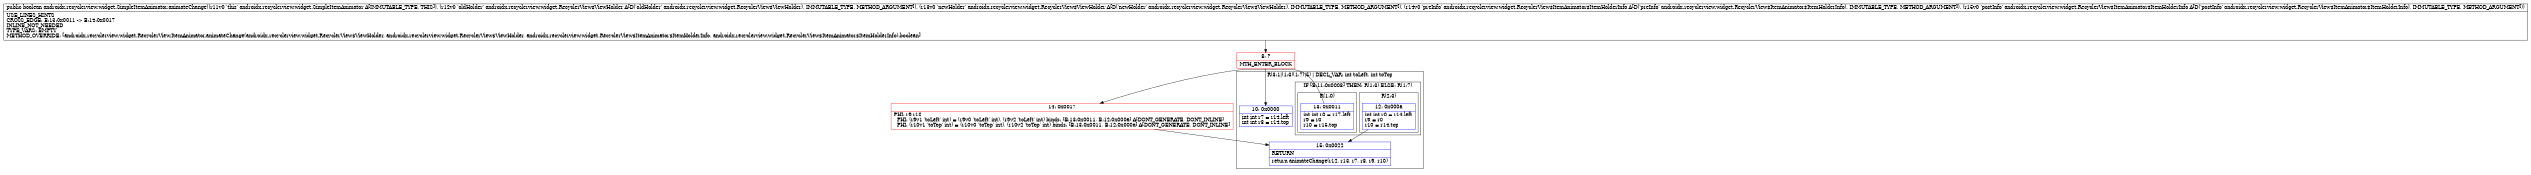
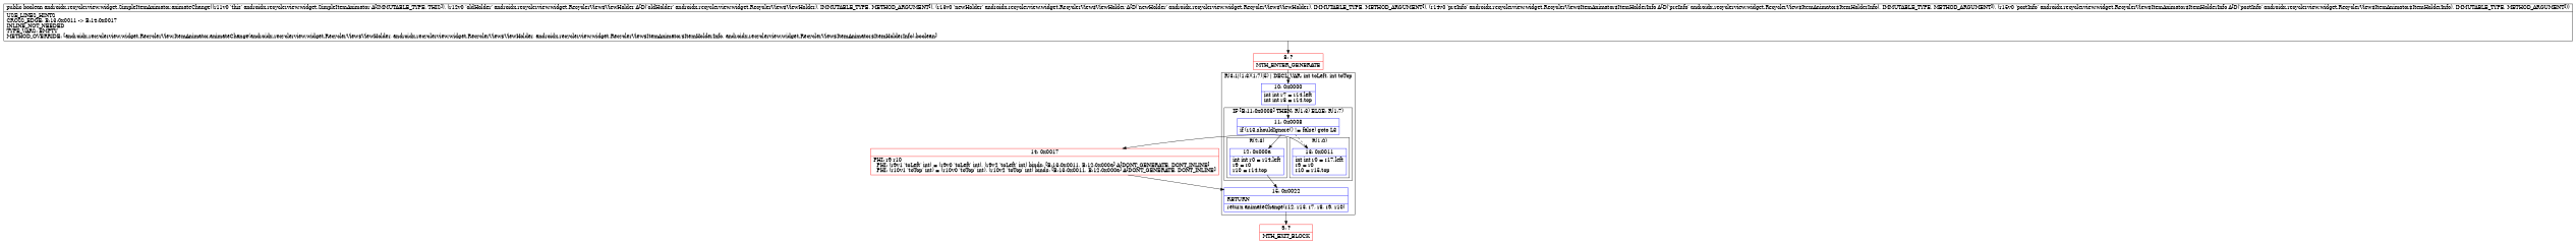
  digraph {
    node [color=blue shape=record]
    n1 [label="{12\:\ 0x000a|int int r0 = r14.left\lr9 = r0\lr10 = r14.top\l}"]
    n2 [label="{13\:\ 0x0011|int int r0 = r17.left\lr9 = r0\lr10 = r15.top\l}"]
+   n3 [label="{11\:\ 0x0008|if (r13.shouldIgnore() != false) goto L3\l}"]
    n4 [label="{10\:\ 0x0000|int int r7 = r14.left\lint int r8 = r14.top\l}"]
    n5 [label="{15\:\ 0x0022|RETURN\l|return animateChange(r12, r13, r7, r8, r9, r10)\l}"]
    n6 [color=red label="{14\:\ 0x0017|PHI: r9 r10 \l  PHI: (r9v1 'toLeft' int) = (r9v0 'toLeft' int), (r9v2 'toLeft' int) binds: [B:13:0x0011, B:12:0x000a] A[DONT_GENERATE, DONT_INLINE]\l  PHI: (r10v1 'toTop' int) = (r10v0 'toTop' int), (r10v2 'toTop' int) binds: [B:13:0x0011, B:12:0x000a] A[DONT_GENERATE, DONT_INLINE]\l}"]
-   n8 [color=red label="{8\:\ ?|MTH_ENTER_BLOCK\l}"]
+   n7 [color=red label="{9\:\ ?|MTH_EXIT_BLOCK\l}"]
+   n8 [color=red label="{8\:\ ?|MTH_ENTER_GENERATE\l}"]
    n9 [label="{public boolean androidx.recyclerview.widget.SimpleItemAnimator.animateChange((r11v0 'this' androidx.recyclerview.widget.SimpleItemAnimator A[IMMUTABLE_TYPE, THIS]), (r12v0 'oldHolder' androidx.recyclerview.widget.RecyclerView$ViewHolder A[D('oldHolder' androidx.recyclerview.widget.RecyclerView$ViewHolder), IMMUTABLE_TYPE, METHOD_ARGUMENT]), (r13v0 'newHolder' androidx.recyclerview.widget.RecyclerView$ViewHolder A[D('newHolder' androidx.recyclerview.widget.RecyclerView$ViewHolder), IMMUTABLE_TYPE, METHOD_ARGUMENT]), (r14v0 'preInfo' androidx.recyclerview.widget.RecyclerView$ItemAnimator$ItemHolderInfo A[D('preInfo' androidx.recyclerview.widget.RecyclerView$ItemAnimator$ItemHolderInfo), IMMUTABLE_TYPE, METHOD_ARGUMENT]), (r15v0 'postInfo' androidx.recyclerview.widget.RecyclerView$ItemAnimator$ItemHolderInfo A[D('postInfo' androidx.recyclerview.widget.RecyclerView$ItemAnimator$ItemHolderInfo), IMMUTABLE_TYPE, METHOD_ARGUMENT]))  | USE_LINES_HINTS\lCROSS_EDGE: B:13:0x0011 \-\> B:14:0x0017\lINLINE_NOT_NEEDED\lTYPE_VARS: EMPTY\lMETHOD_OVERRIDE: [androidx.recyclerview.widget.RecyclerView.ItemAnimator.animateChange(androidx.recyclerview.widget.RecyclerView$ViewHolder, androidx.recyclerview.widget.RecyclerView$ViewHolder, androidx.recyclerview.widget.RecyclerView$ItemAnimator$ItemHolderInfo, androidx.recyclerview.widget.RecyclerView$ItemAnimator$ItemHolderInfo):boolean]\l}" color=""]
    subgraph cluster_1 {
      label="R(3:1|(1:3)(1:7)|5) | DECL_VAR: int toLeft, int toTop\l"
      n4
      n5
      subgraph cluster_2 {
        label="IF [B:11:0x0008] THEN: R(1:3) ELSE: R(1:7)"
+       n3
        subgraph cluster_3 {
          label="R(2:3)"
          n1
        }
        subgraph cluster_4 {
          label="R(1:0)"
          n2
        }
      }
    }
    n1 -> n5
    n2 -> n6
+   n3 -> n1
+   n3 -> n2 [style=dashed]
+   n4 -> n3
+   n5 -> n7
    n6 -> n5
    n8 -> n4
    n9 -> n8
  }
